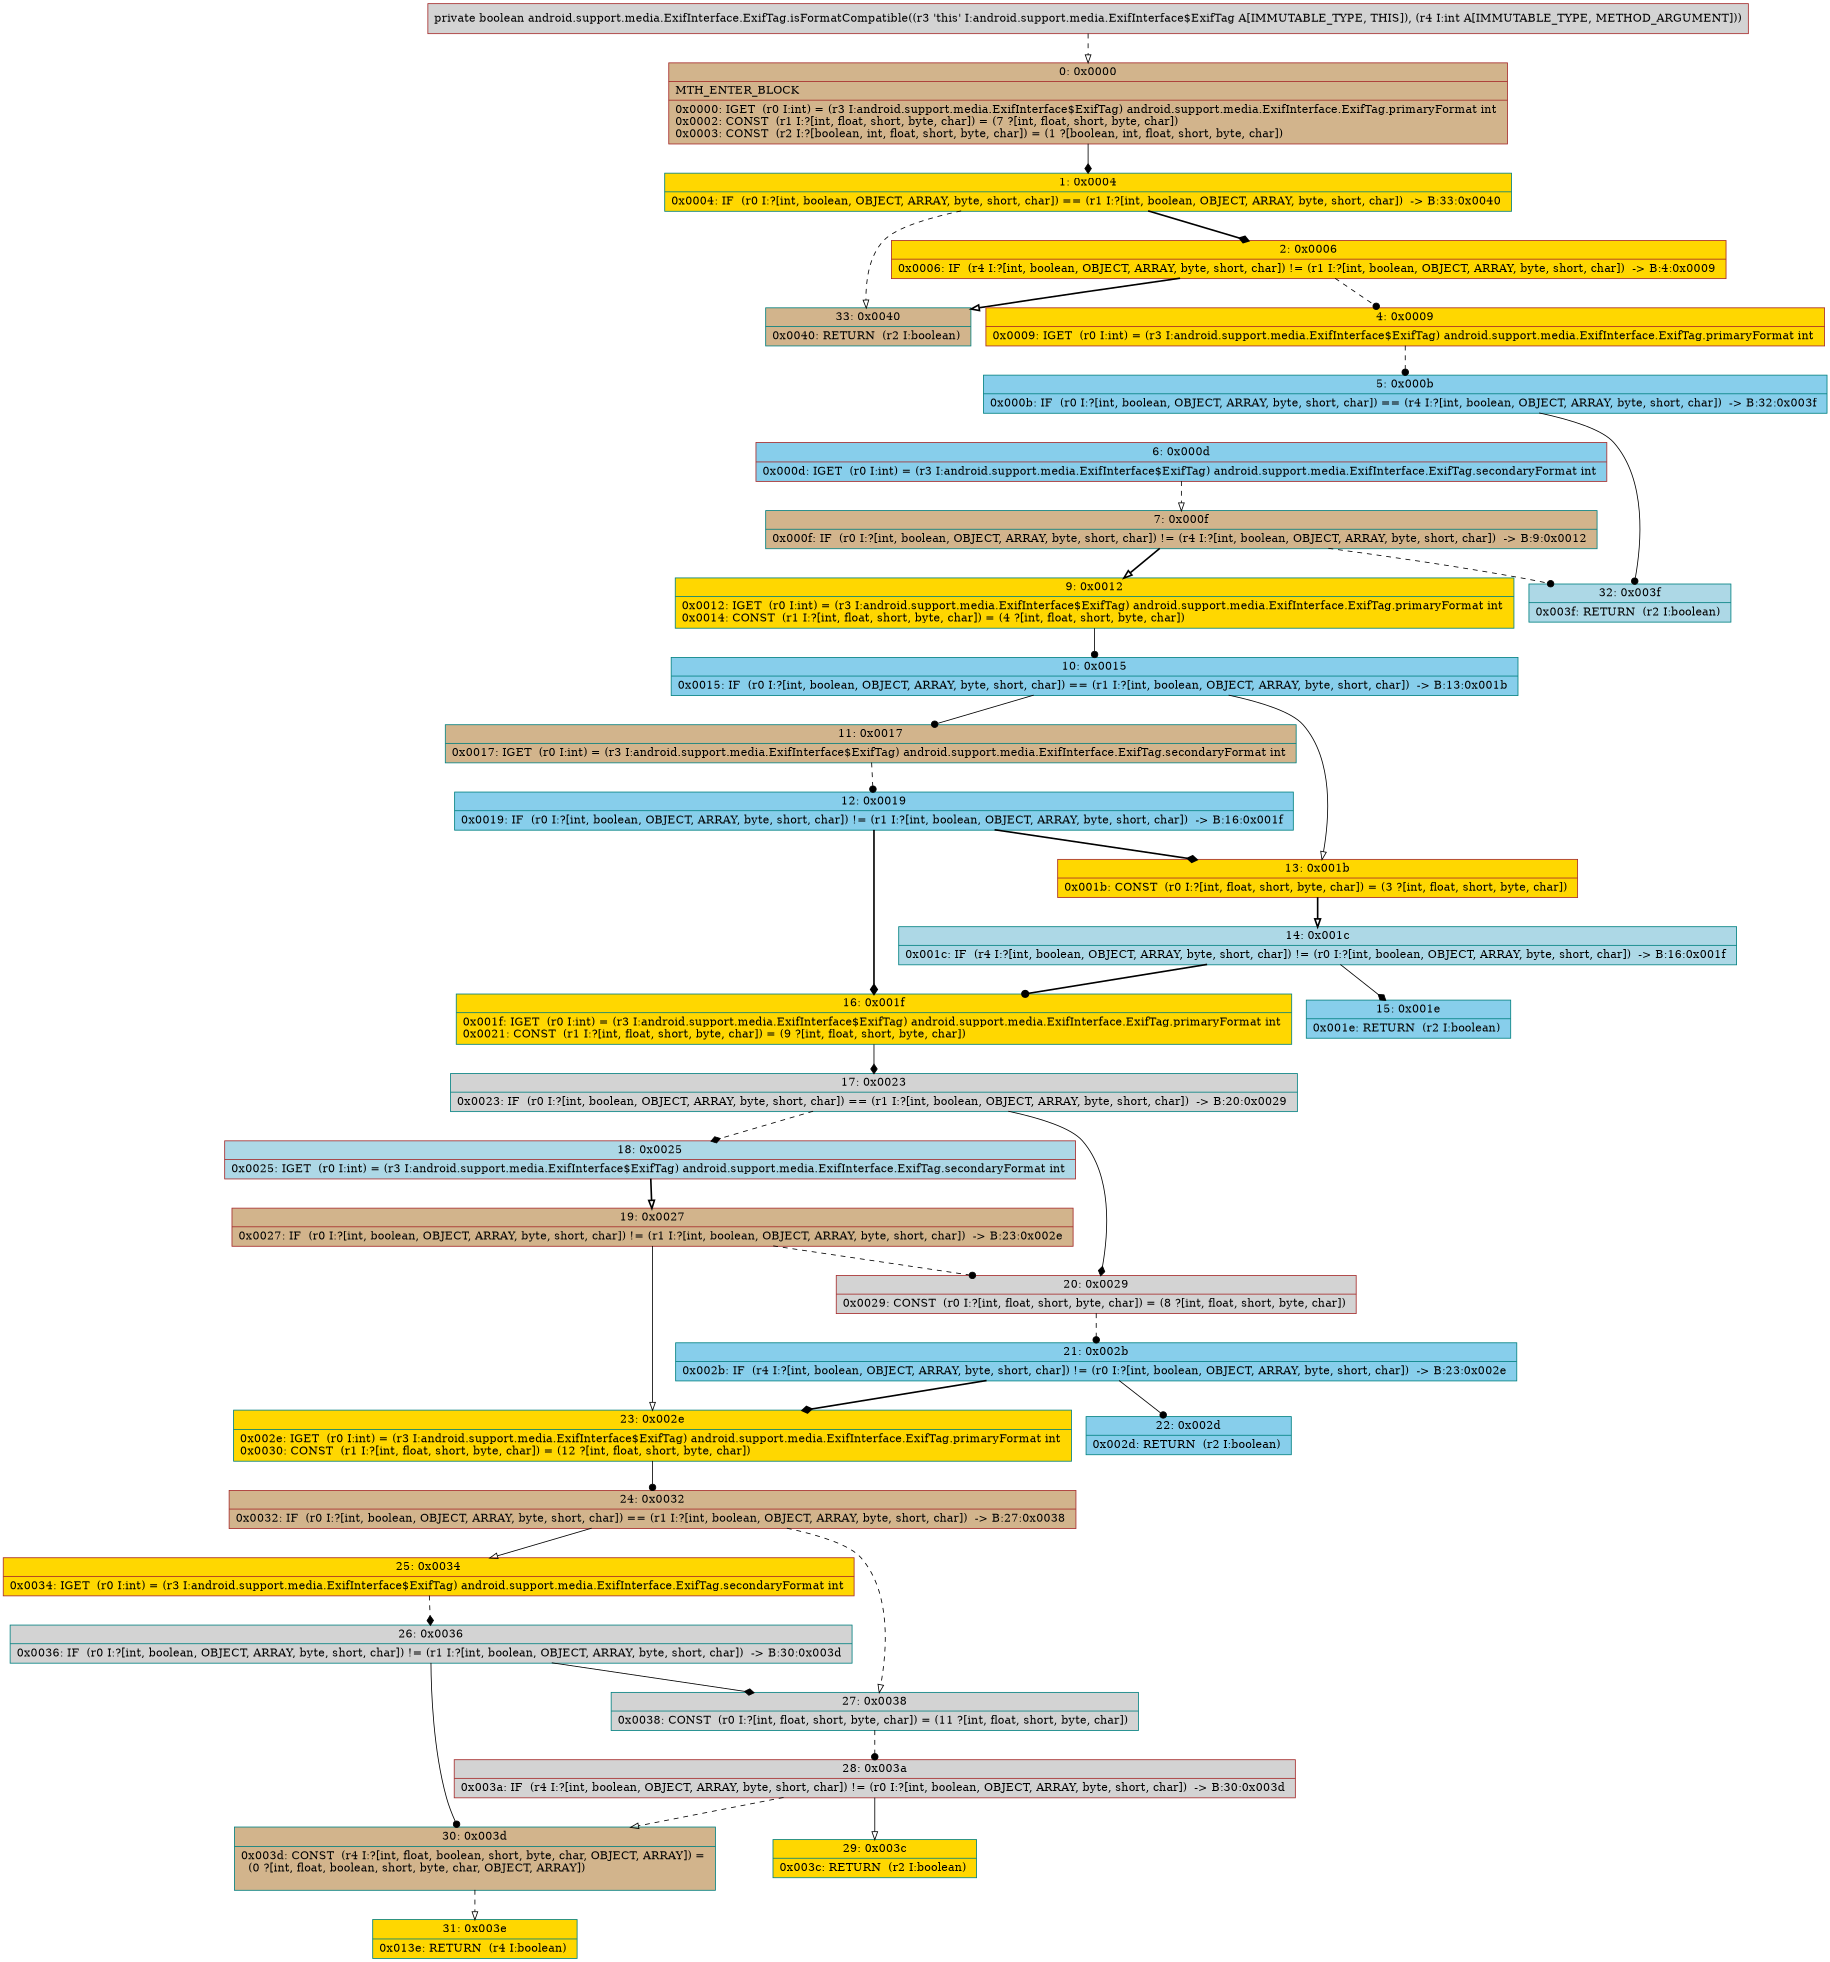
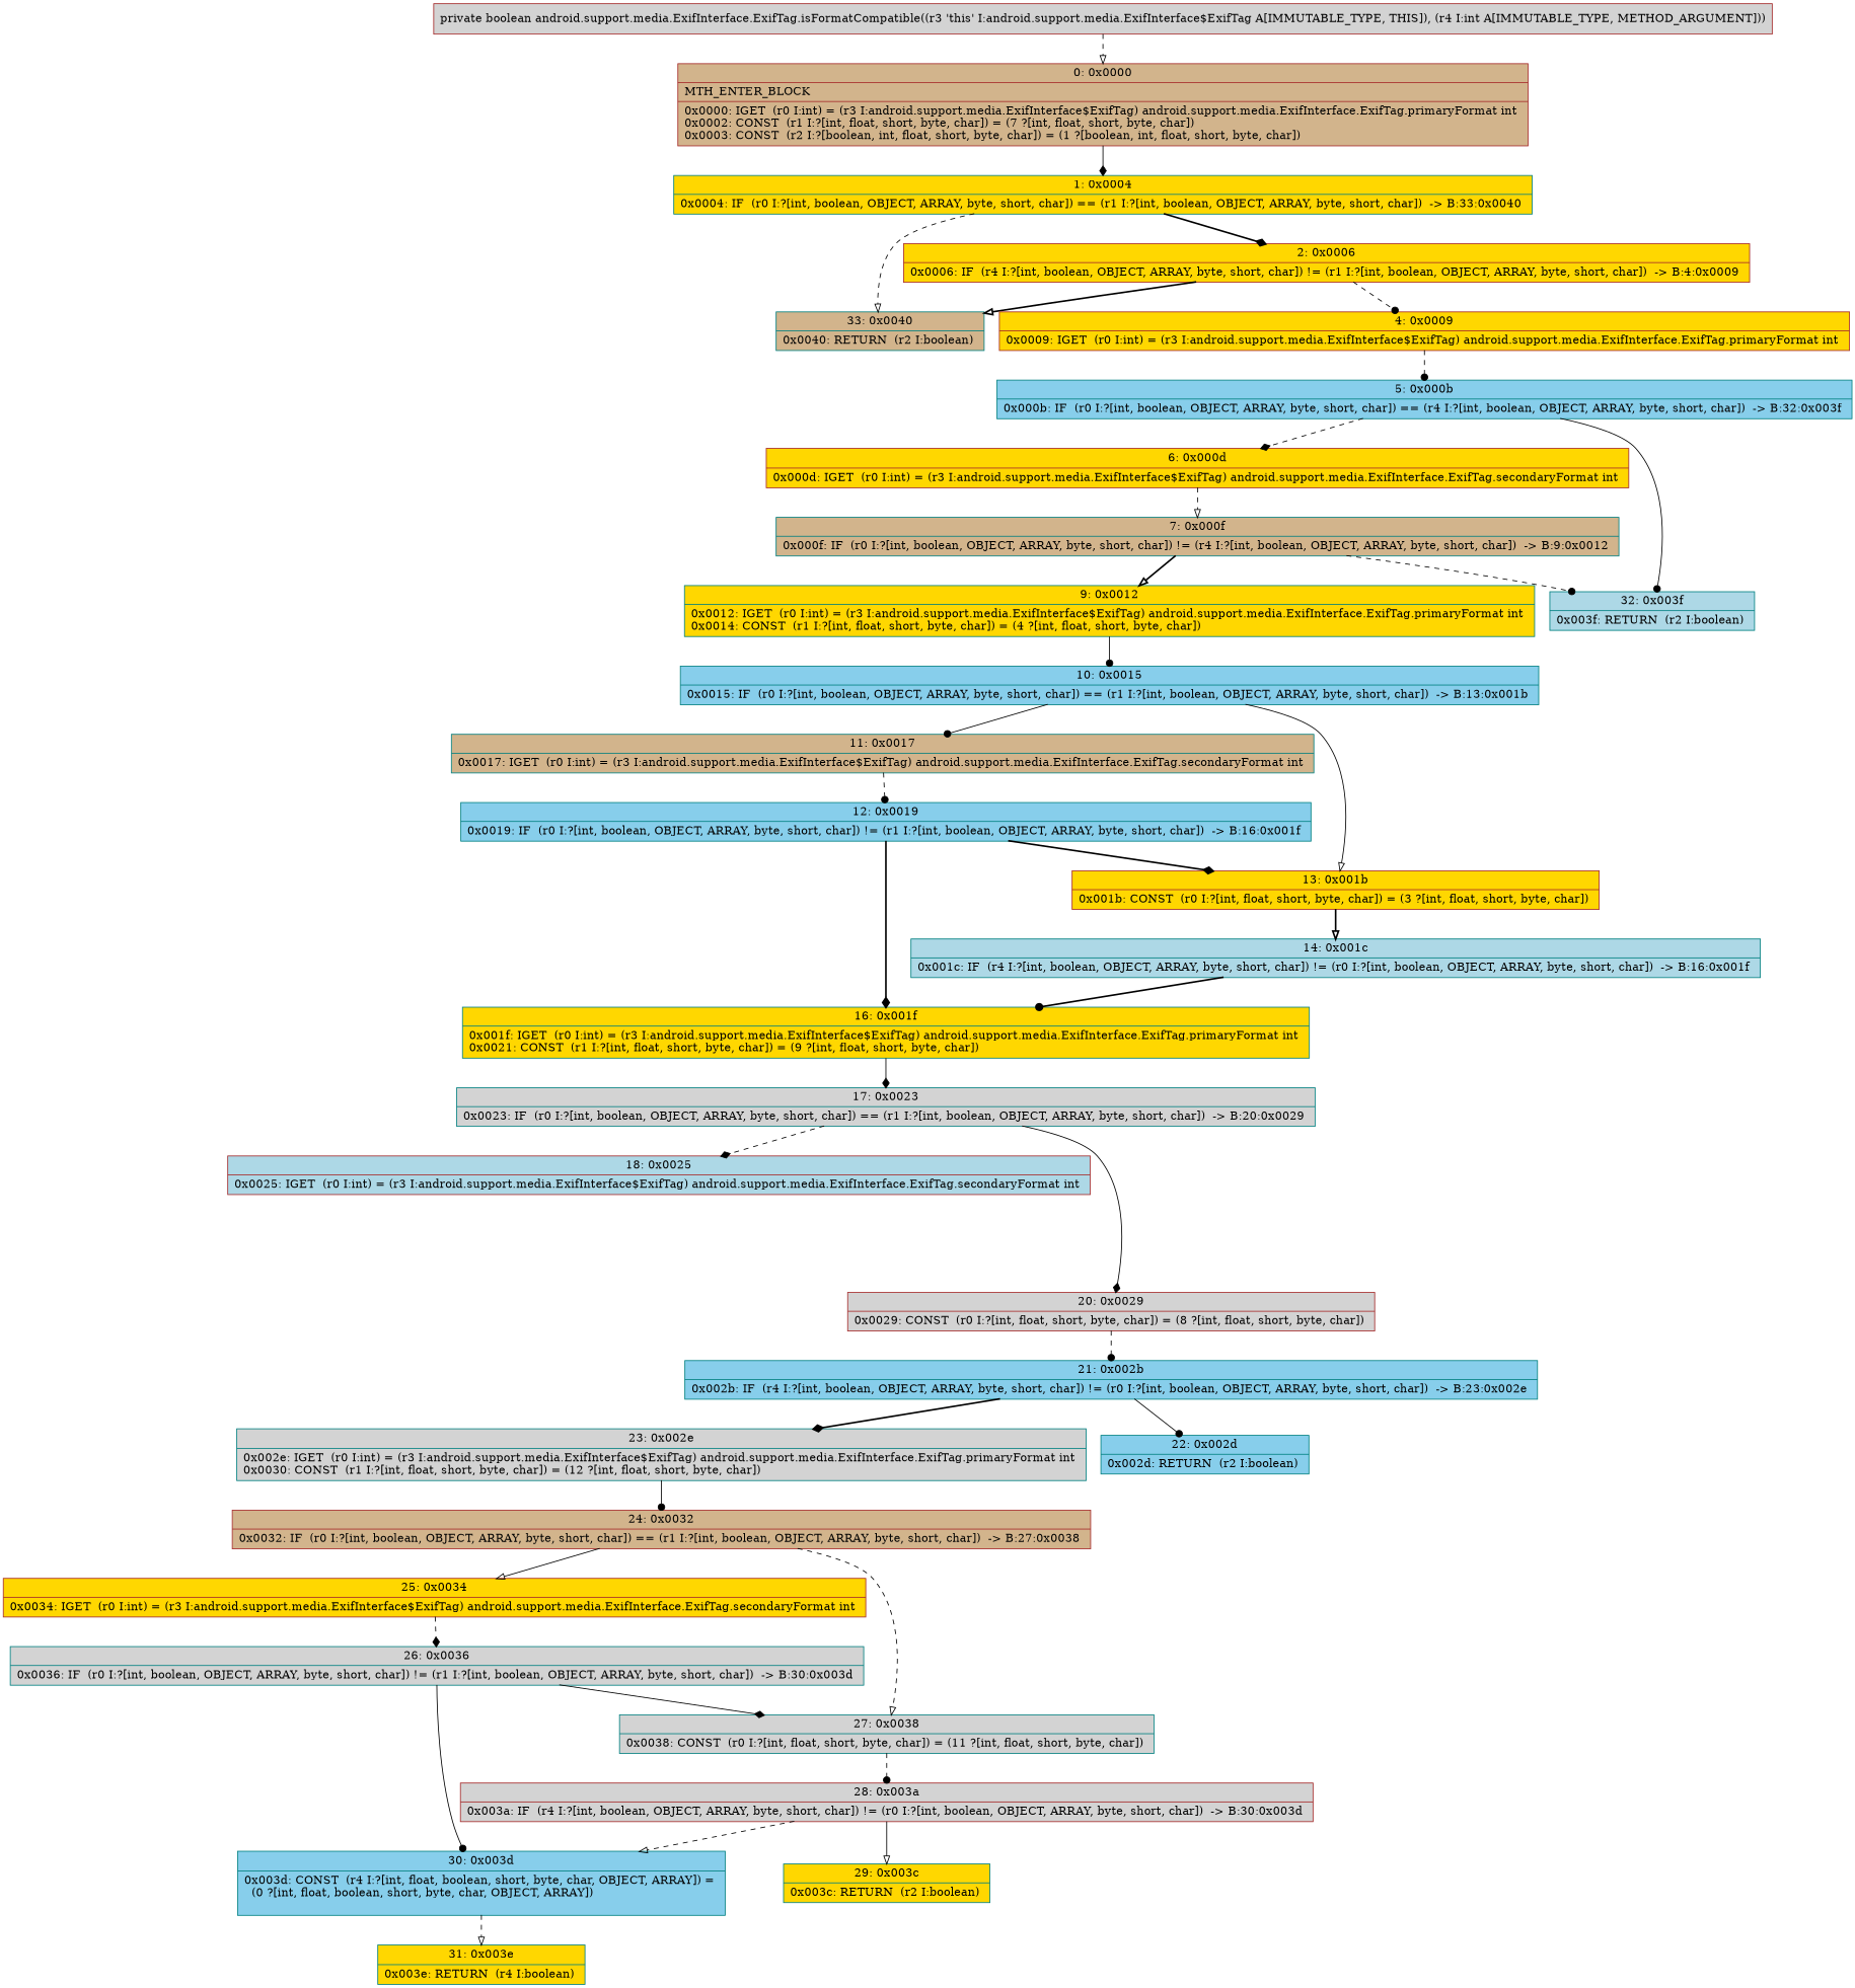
  digraph {
    node [color=teal fillcolor=gold shape=record style=filled]
    edge [arrowhead=onormal style=dashed]
    n1 [color=brown fillcolor=tan label="{0\:\ 0x0000|MTH_ENTER_BLOCK\l|0x0000: IGET  (r0 I:int) = (r3 I:android.support.media.ExifInterface$ExifTag) android.support.media.ExifInterface.ExifTag.primaryFormat int \l0x0002: CONST  (r1 I:?[int, float, short, byte, char]) = (7 ?[int, float, short, byte, char]) \l0x0003: CONST  (r2 I:?[boolean, int, float, short, byte, char]) = (1 ?[boolean, int, float, short, byte, char]) \l}"]
    n2 [label="{1\:\ 0x0004|0x0004: IF  (r0 I:?[int, boolean, OBJECT, ARRAY, byte, short, char]) == (r1 I:?[int, boolean, OBJECT, ARRAY, byte, short, char])  \-\> B:33:0x0040 \l}"]
    n3 [color=brown label="{2\:\ 0x0006|0x0006: IF  (r4 I:?[int, boolean, OBJECT, ARRAY, byte, short, char]) != (r1 I:?[int, boolean, OBJECT, ARRAY, byte, short, char])  \-\> B:4:0x0009 \l}"]
    n4 [fillcolor=tan label="{33\:\ 0x0040|0x0040: RETURN  (r2 I:boolean) \l}"]
    n5 [color=brown label="{4\:\ 0x0009|0x0009: IGET  (r0 I:int) = (r3 I:android.support.media.ExifInterface$ExifTag) android.support.media.ExifInterface.ExifTag.primaryFormat int \l}"]
    n6 [fillcolor=skyblue label="{5\:\ 0x000b|0x000b: IF  (r0 I:?[int, boolean, OBJECT, ARRAY, byte, short, char]) == (r4 I:?[int, boolean, OBJECT, ARRAY, byte, short, char])  \-\> B:32:0x003f \l}"]
-   n7 [color=brown fillcolor=skyblue label="{6\:\ 0x000d|0x000d: IGET  (r0 I:int) = (r3 I:android.support.media.ExifInterface$ExifTag) android.support.media.ExifInterface.ExifTag.secondaryFormat int \l}"]
+   n7 [color=brown label="{6\:\ 0x000d|0x000d: IGET  (r0 I:int) = (r3 I:android.support.media.ExifInterface$ExifTag) android.support.media.ExifInterface.ExifTag.secondaryFormat int \l}"]
    n8 [fillcolor=lightblue label="{32\:\ 0x003f|0x003f: RETURN  (r2 I:boolean) \l}"]
    n9 [fillcolor=tan label="{7\:\ 0x000f|0x000f: IF  (r0 I:?[int, boolean, OBJECT, ARRAY, byte, short, char]) != (r4 I:?[int, boolean, OBJECT, ARRAY, byte, short, char])  \-\> B:9:0x0012 \l}"]
    n10 [label="{9\:\ 0x0012|0x0012: IGET  (r0 I:int) = (r3 I:android.support.media.ExifInterface$ExifTag) android.support.media.ExifInterface.ExifTag.primaryFormat int \l0x0014: CONST  (r1 I:?[int, float, short, byte, char]) = (4 ?[int, float, short, byte, char]) \l}"]
    n11 [fillcolor=skyblue label="{10\:\ 0x0015|0x0015: IF  (r0 I:?[int, boolean, OBJECT, ARRAY, byte, short, char]) == (r1 I:?[int, boolean, OBJECT, ARRAY, byte, short, char])  \-\> B:13:0x001b \l}"]
    n12 [fillcolor=tan label="{11\:\ 0x0017|0x0017: IGET  (r0 I:int) = (r3 I:android.support.media.ExifInterface$ExifTag) android.support.media.ExifInterface.ExifTag.secondaryFormat int \l}"]
    n13 [color=brown label="{13\:\ 0x001b|0x001b: CONST  (r0 I:?[int, float, short, byte, char]) = (3 ?[int, float, short, byte, char]) \l}"]
    n14 [fillcolor=skyblue label="{12\:\ 0x0019|0x0019: IF  (r0 I:?[int, boolean, OBJECT, ARRAY, byte, short, char]) != (r1 I:?[int, boolean, OBJECT, ARRAY, byte, short, char])  \-\> B:16:0x001f \l}"]
    n15 [fillcolor=lightblue label="{14\:\ 0x001c|0x001c: IF  (r4 I:?[int, boolean, OBJECT, ARRAY, byte, short, char]) != (r0 I:?[int, boolean, OBJECT, ARRAY, byte, short, char])  \-\> B:16:0x001f \l}"]
    n16 [label="{16\:\ 0x001f|0x001f: IGET  (r0 I:int) = (r3 I:android.support.media.ExifInterface$ExifTag) android.support.media.ExifInterface.ExifTag.primaryFormat int \l0x0021: CONST  (r1 I:?[int, float, short, byte, char]) = (9 ?[int, float, short, byte, char]) \l}"]
    n17 [fillcolor=lightgrey label="{17\:\ 0x0023|0x0023: IF  (r0 I:?[int, boolean, OBJECT, ARRAY, byte, short, char]) == (r1 I:?[int, boolean, OBJECT, ARRAY, byte, short, char])  \-\> B:20:0x0029 \l}"]
-   n18 [fillcolor=skyblue label="{15\:\ 0x001e|0x001e: RETURN  (r2 I:boolean) \l}"]
    n19 [color=brown fillcolor=lightblue label="{18\:\ 0x0025|0x0025: IGET  (r0 I:int) = (r3 I:android.support.media.ExifInterface$ExifTag) android.support.media.ExifInterface.ExifTag.secondaryFormat int \l}"]
    n20 [color=brown fillcolor=lightgrey label="{20\:\ 0x0029|0x0029: CONST  (r0 I:?[int, float, short, byte, char]) = (8 ?[int, float, short, byte, char]) \l}"]
-   n21 [color=brown fillcolor=tan label="{19\:\ 0x0027|0x0027: IF  (r0 I:?[int, boolean, OBJECT, ARRAY, byte, short, char]) != (r1 I:?[int, boolean, OBJECT, ARRAY, byte, short, char])  \-\> B:23:0x002e \l}"]
    n22 [fillcolor=skyblue label="{21\:\ 0x002b|0x002b: IF  (r4 I:?[int, boolean, OBJECT, ARRAY, byte, short, char]) != (r0 I:?[int, boolean, OBJECT, ARRAY, byte, short, char])  \-\> B:23:0x002e \l}"]
-   n23 [label="{23\:\ 0x002e|0x002e: IGET  (r0 I:int) = (r3 I:android.support.media.ExifInterface$ExifTag) android.support.media.ExifInterface.ExifTag.primaryFormat int \l0x0030: CONST  (r1 I:?[int, float, short, byte, char]) = (12 ?[int, float, short, byte, char]) \l}"]
+   n23 [fillcolor=lightgrey label="{23\:\ 0x002e|0x002e: IGET  (r0 I:int) = (r3 I:android.support.media.ExifInterface$ExifTag) android.support.media.ExifInterface.ExifTag.primaryFormat int \l0x0030: CONST  (r1 I:?[int, float, short, byte, char]) = (12 ?[int, float, short, byte, char]) \l}"]
    n24 [color=brown fillcolor=tan label="{24\:\ 0x0032|0x0032: IF  (r0 I:?[int, boolean, OBJECT, ARRAY, byte, short, char]) == (r1 I:?[int, boolean, OBJECT, ARRAY, byte, short, char])  \-\> B:27:0x0038 \l}"]
    n25 [fillcolor=skyblue label="{22\:\ 0x002d|0x002d: RETURN  (r2 I:boolean) \l}"]
    n26 [color=brown label="{25\:\ 0x0034|0x0034: IGET  (r0 I:int) = (r3 I:android.support.media.ExifInterface$ExifTag) android.support.media.ExifInterface.ExifTag.secondaryFormat int \l}"]
    n27 [fillcolor=lightgrey label="{27\:\ 0x0038|0x0038: CONST  (r0 I:?[int, float, short, byte, char]) = (11 ?[int, float, short, byte, char]) \l}"]
    n28 [fillcolor=lightgrey label="{26\:\ 0x0036|0x0036: IF  (r0 I:?[int, boolean, OBJECT, ARRAY, byte, short, char]) != (r1 I:?[int, boolean, OBJECT, ARRAY, byte, short, char])  \-\> B:30:0x003d \l}"]
    n29 [color=brown fillcolor=lightgrey label="{28\:\ 0x003a|0x003a: IF  (r4 I:?[int, boolean, OBJECT, ARRAY, byte, short, char]) != (r0 I:?[int, boolean, OBJECT, ARRAY, byte, short, char])  \-\> B:30:0x003d \l}"]
-   n30 [fillcolor=tan label="{30\:\ 0x003d|0x003d: CONST  (r4 I:?[int, float, boolean, short, byte, char, OBJECT, ARRAY]) = \l  (0 ?[int, float, boolean, short, byte, char, OBJECT, ARRAY])\l \l}"]
-   n31 [label="{31\:\ 0x003e|0x013e: RETURN  (r4 I:boolean) \l}"]
+   n30 [fillcolor=skyblue label="{30\:\ 0x003d|0x003d: CONST  (r4 I:?[int, float, boolean, short, byte, char, OBJECT, ARRAY]) = \l  (0 ?[int, float, boolean, short, byte, char, OBJECT, ARRAY])\l \l}"]
+   n31 [label="{31\:\ 0x003e|0x003e: RETURN  (r4 I:boolean) \l}"]
    n32 [label="{29\:\ 0x003c|0x003c: RETURN  (r2 I:boolean) \l}"]
    n33 [color=brown fillcolor=lightgrey label="{private boolean android.support.media.ExifInterface.ExifTag.isFormatCompatible((r3 'this' I:android.support.media.ExifInterface$ExifTag A[IMMUTABLE_TYPE, THIS]), (r4 I:int A[IMMUTABLE_TYPE, METHOD_ARGUMENT])) }"]
    n1 -> n2 [arrowhead=diamond style=solid]
    n2 -> n3 [arrowhead=diamond style=bold]
    n2 -> n4
    n3 -> n4 [style=bold]
    n3 -> n5 [arrowhead=dot]
    n5 -> n6 [arrowhead=dot]
+   n6 -> n7 [arrowhead=diamond]
    n6 -> n8 [arrowhead=dot style=solid]
    n7 -> n9
    n9 -> n8 [arrowhead=dot]
    n9 -> n10 [style=bold]
    n10 -> n11 [arrowhead=dot style=solid]
    n11 -> n12 [arrowhead=dot style=solid]
    n11 -> n13 [style=solid]
    n12 -> n14 [arrowhead=dot]
    n13 -> n15 [style=bold]
    n14 -> n13 [arrowhead=diamond style=bold]
    n14 -> n16 [arrowhead=diamond style=bold]
    n15 -> n16 [arrowhead=dot style=bold]
-   n15 -> n18 [arrowhead=diamond style=solid]
    n16 -> n17 [arrowhead=diamond style=solid]
    n17 -> n19 [arrowhead=diamond]
    n17 -> n20 [arrowhead=diamond style=solid]
-   n19 -> n21 [style=bold]
    n20 -> n22 [arrowhead=dot]
-   n21 -> n20 [arrowhead=dot]
-   n21 -> n23 [style=solid]
    n22 -> n23 [arrowhead=diamond style=bold]
    n22 -> n25 [arrowhead=dot style=solid]
    n23 -> n24 [arrowhead=dot style=solid]
    n24 -> n26 [style=solid]
    n24 -> n27
    n26 -> n28 [arrowhead=diamond]
    n27 -> n29 [arrowhead=dot]
    n28 -> n27 [arrowhead=diamond style=solid]
    n28 -> n30 [arrowhead=dot style=solid]
    n29 -> n30
    n29 -> n32 [style=solid]
    n30 -> n31
    n33 -> n1
  }
